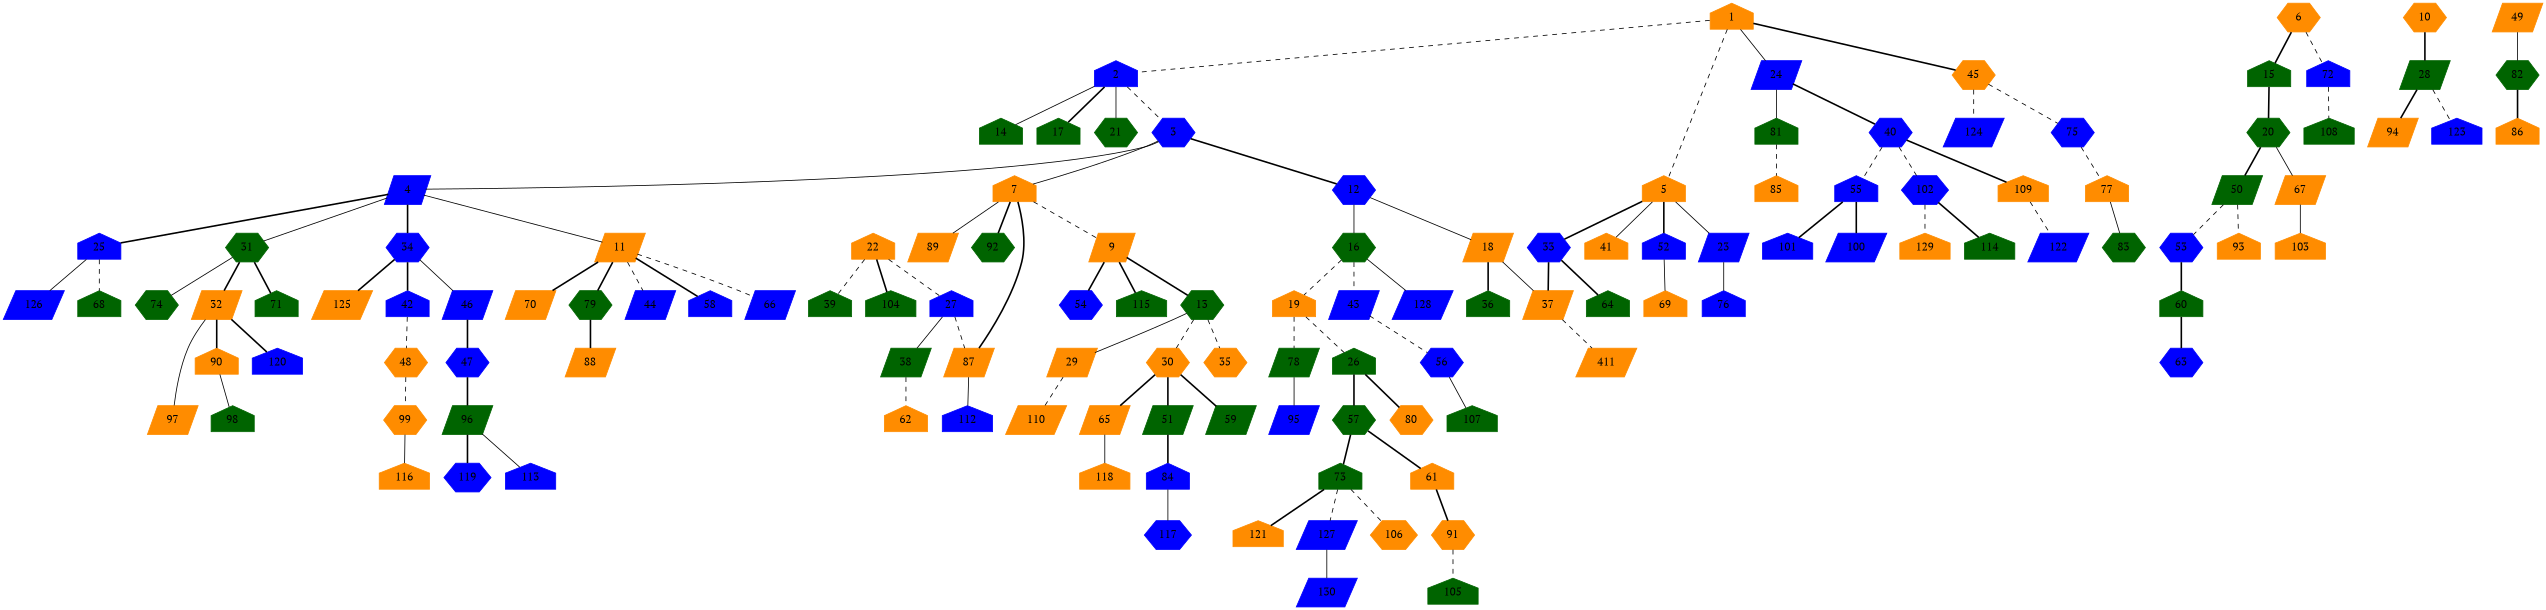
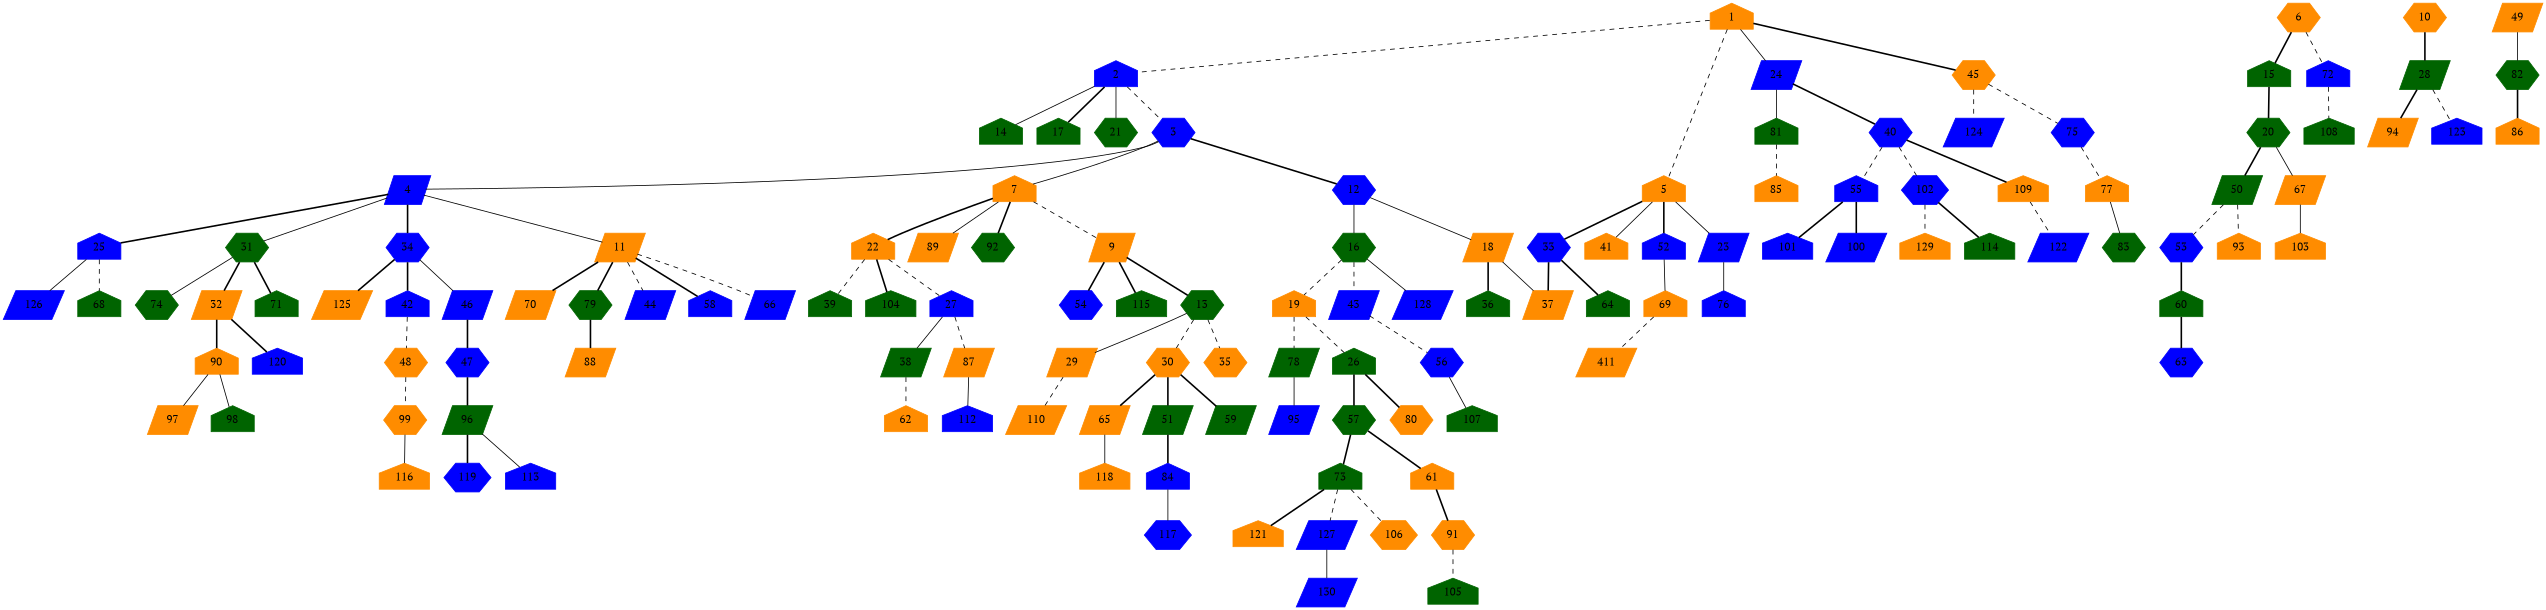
  graph {
    fontname="PT Serif"
    node [color=darkorange fontname="PT Serif" shape=house style=filled]
    edge [fontname="PT Serif" style=bold]
    2 [color=blue]
    1
    5
    24 [color=blue shape=parallelogram]
    45 [shape=hexagon]
    3 [color=blue shape=hexagon]
    14 [color=darkgreen]
    17 [color=darkgreen]
    21 [color=darkgreen shape=hexagon]
    23 [color=blue shape=parallelogram]
    33 [color=blue shape=hexagon]
    41
    52 [color=blue]
    6 [shape=hexagon]
    15 [color=darkgreen]
    72 [color=blue]
    10 [shape=hexagon]
    28 [color=darkgreen shape=parallelogram]
    40 [color=blue shape=hexagon]
    81 [color=darkgreen]
    75 [color=blue shape=hexagon]
    124 [color=blue shape=parallelogram]
    4 [color=blue shape=parallelogram]
    7
    12 [color=blue shape=hexagon]
    11 [shape=parallelogram]
    25 [color=blue]
    31 [color=darkgreen shape=hexagon]
    34 [color=blue shape=hexagon]
    9 [shape=parallelogram]
    22
    89 [shape=parallelogram]
    92 [color=darkgreen shape=hexagon]
    16 [color=darkgreen shape=hexagon]
    18 [shape=parallelogram]
    44 [color=blue shape=parallelogram]
    58 [color=blue]
    66 [color=blue shape=parallelogram]
    70 [shape=parallelogram]
    79 [color=darkgreen shape=hexagon]
    68 [color=darkgreen]
    126 [color=blue shape=parallelogram]
    32 [shape=parallelogram]
    71 [color=darkgreen]
    74 [color=darkgreen shape=hexagon]
    42 [color=blue]
    46 [color=blue shape=parallelogram]
    125 [shape=parallelogram]
    76 [color=blue]
    37 [shape=parallelogram]
    64 [color=darkgreen]
    69
    20 [color=darkgreen shape=hexagon]
    108 [color=darkgreen]
    13 [color=darkgreen shape=hexagon]
    54 [color=blue shape=hexagon]
    115 [color=darkgreen]
    27 [color=blue]
    39 [color=darkgreen]
    104 [color=darkgreen]
    29 [shape=parallelogram]
    30 [shape=hexagon]
    35 [shape=hexagon]
    94 [shape=parallelogram]
    123 [color=blue]
    88 [shape=parallelogram]
    19
    43 [color=blue shape=parallelogram]
    128 [color=blue shape=parallelogram]
    36 [color=darkgreen]
    110 [shape=parallelogram]
    51 [color=darkgreen shape=parallelogram]
    59 [color=darkgreen shape=parallelogram]
    65 [shape=parallelogram]
    50 [color=darkgreen shape=parallelogram]
    67 [shape=parallelogram]
    26 [color=darkgreen]
    78 [color=darkgreen shape=parallelogram]
    56 [color=blue shape=hexagon]
    49 [shape=parallelogram]
    82 [color=darkgreen shape=hexagon]
    57 [color=darkgreen shape=hexagon]
    80 [shape=hexagon]
    95 [color=blue shape=parallelogram]
    53 [color=blue shape=hexagon]
    93
    103
    38 [color=darkgreen shape=parallelogram]
    87 [shape=parallelogram]
    55 [color=blue]
    102 [color=blue shape=hexagon]
    109
    85
    61
    73 [color=darkgreen]
    62
    112 [color=blue]
    84 [color=blue]
    118
    90
    120 [color=blue]
    97 [shape=parallelogram]
    98 [color=darkgreen]
    n104 [label=411 shape=parallelogram]
    48 [shape=hexagon]
    47 [color=blue shape=hexagon]
    100 [color=blue shape=parallelogram]
    101 [color=blue]
    114 [color=darkgreen]
    129
    122 [color=blue shape=parallelogram]
    99 [shape=hexagon]
    107 [color=darkgreen]
    77
    96 [color=darkgreen shape=parallelogram]
    113 [color=blue]
    119 [color=blue shape=hexagon]
    116
    86
    60 [color=darkgreen]
    117 [color=blue shape=hexagon]
    63 [color=blue shape=hexagon]
    91 [shape=hexagon]
    106 [shape=hexagon]
    121
    127 [color=blue shape=parallelogram]
    105 [color=darkgreen]
    130 [color=blue shape=parallelogram]
    83 [color=darkgreen shape=hexagon]
    2 -- 3 [style=dashed]
    2 -- 14 [style=solid]
    2 -- 17
    2 -- 21 [style=solid]
    1 -- 2 [style=dashed]
    1 -- 5 [style=dashed]
    1 -- 24 [style=solid]
    1 -- 45
    5 -- 23 [style=solid]
    5 -- 33
    5 -- 41 [style=solid]
    5 -- 52
    24 -- 40
    24 -- 81 [style=solid]
    45 -- 75 [style=dashed]
    45 -- 124 [style=dashed]
    3 -- 4 [style=solid]
    3 -- 7 [style=solid]
    3 -- 12
    23 -- 76 [style=solid]
    33 -- 37
    33 -- 64
    52 -- 69 [style=solid]
    6 -- 15
    6 -- 72 [style=dashed]
    15 -- 20
    72 -- 108 [style=dashed]
    10 -- 28
    28 -- 94
    28 -- 123 [style=dashed]
    40 -- 55 [style=dashed]
    40 -- 102 [style=dashed]
    40 -- 109
    81 -- 85 [style=dashed]
    75 -- 77 [style=dashed]
    4 -- 11 [style=solid]
    4 -- 25
    4 -- 31 [style=solid]
    4 -- 34
    7 -- 9 [style=dashed]
-   7 -- 87
+   7 -- 22
    7 -- 89 [style=solid]
    7 -- 92
    12 -- 16 [style=solid]
    12 -- 18 [style=solid]
    11 -- 44 [style=dashed]
    11 -- 58
    11 -- 66 [style=dashed]
    11 -- 70
    11 -- 79
    25 -- 68 [style=dashed]
    25 -- 126 [style=solid]
    31 -- 32
    31 -- 71
    31 -- 74 [style=solid]
    34 -- 42
    34 -- 46 [style=solid]
    34 -- 125
    9 -- 13
    9 -- 54
    9 -- 115
    22 -- 27 [style=dashed]
    22 -- 39 [style=dashed]
    22 -- 104
    16 -- 19 [style=dashed]
    16 -- 43 [style=dashed]
    16 -- 128 [style=solid]
    18 -- 37 [style=solid]
    18 -- 36
    79 -- 88
    32 -- 90
    32 -- 120
    42 -- 48 [style=dashed]
    46 -- 47
-   37 -- n104 [style=dashed]
+   69 -- n104 [style=dashed]
    20 -- 50
    20 -- 67 [style=solid]
    13 -- 29 [style=solid]
    13 -- 30 [style=dashed]
    13 -- 35 [style=dashed]
    27 -- 38 [style=solid]
    27 -- 87 [style=dashed]
    29 -- 110 [style=dashed]
    30 -- 51
    30 -- 59
    30 -- 65
    19 -- 26 [style=dashed]
    19 -- 78 [style=dashed]
    43 -- 56 [style=dashed]
    51 -- 84
    65 -- 118 [style=solid]
    50 -- 53 [style=dashed]
    50 -- 93 [style=dashed]
    67 -- 103 [style=solid]
    26 -- 57
    26 -- 80
    78 -- 95 [style=solid]
    56 -- 107 [style=solid]
    49 -- 82 [style=solid]
    82 -- 86
    57 -- 61
    57 -- 73
    53 -- 60
    38 -- 62 [style=dashed]
    87 -- 112 [style=solid]
    55 -- 100
    55 -- 101
    102 -- 114
    102 -- 129 [style=dashed]
    109 -- 122 [style=dashed]
    61 -- 91
    73 -- 106 [style=dashed]
    73 -- 121
    73 -- 127 [style=dashed]
    84 -- 117 [style=solid]
-   32 -- 97 [style=solid]
+   90 -- 97 [style=solid]
    90 -- 98 [style=solid]
    48 -- 99 [style=dashed]
    47 -- 96
    99 -- 116 [style=solid]
    77 -- 83 [style=solid]
    96 -- 113 [style=solid]
    96 -- 119
    60 -- 63
    91 -- 105 [style=dashed]
    127 -- 130 [style=solid]
  }
